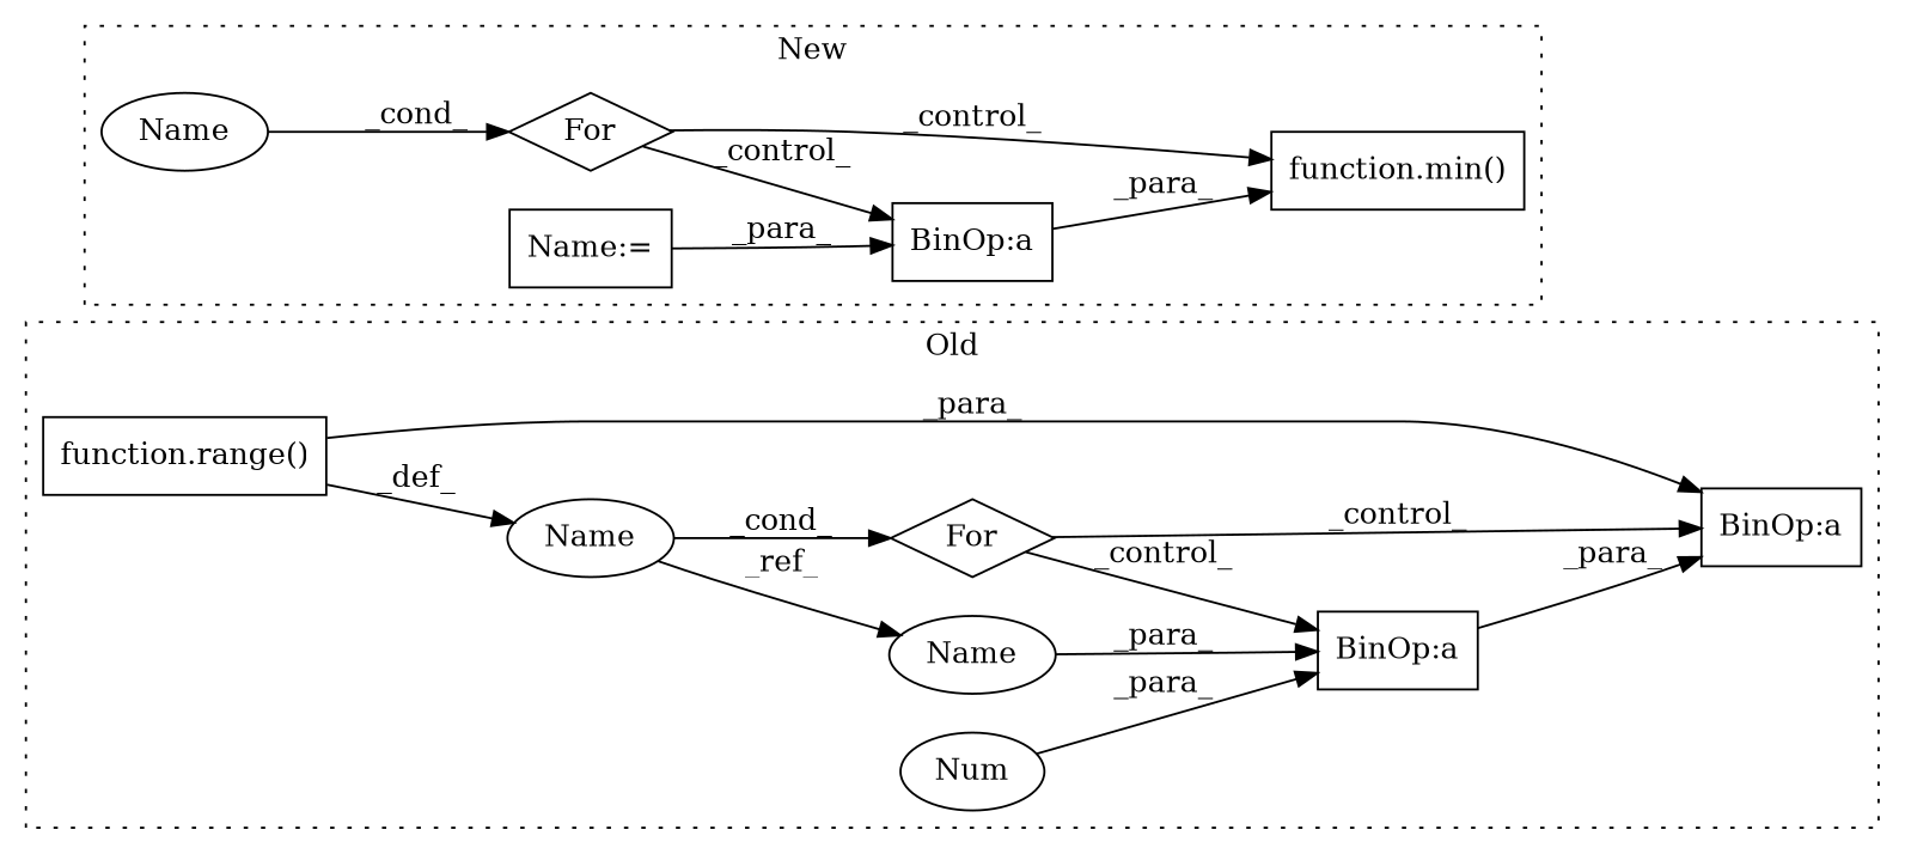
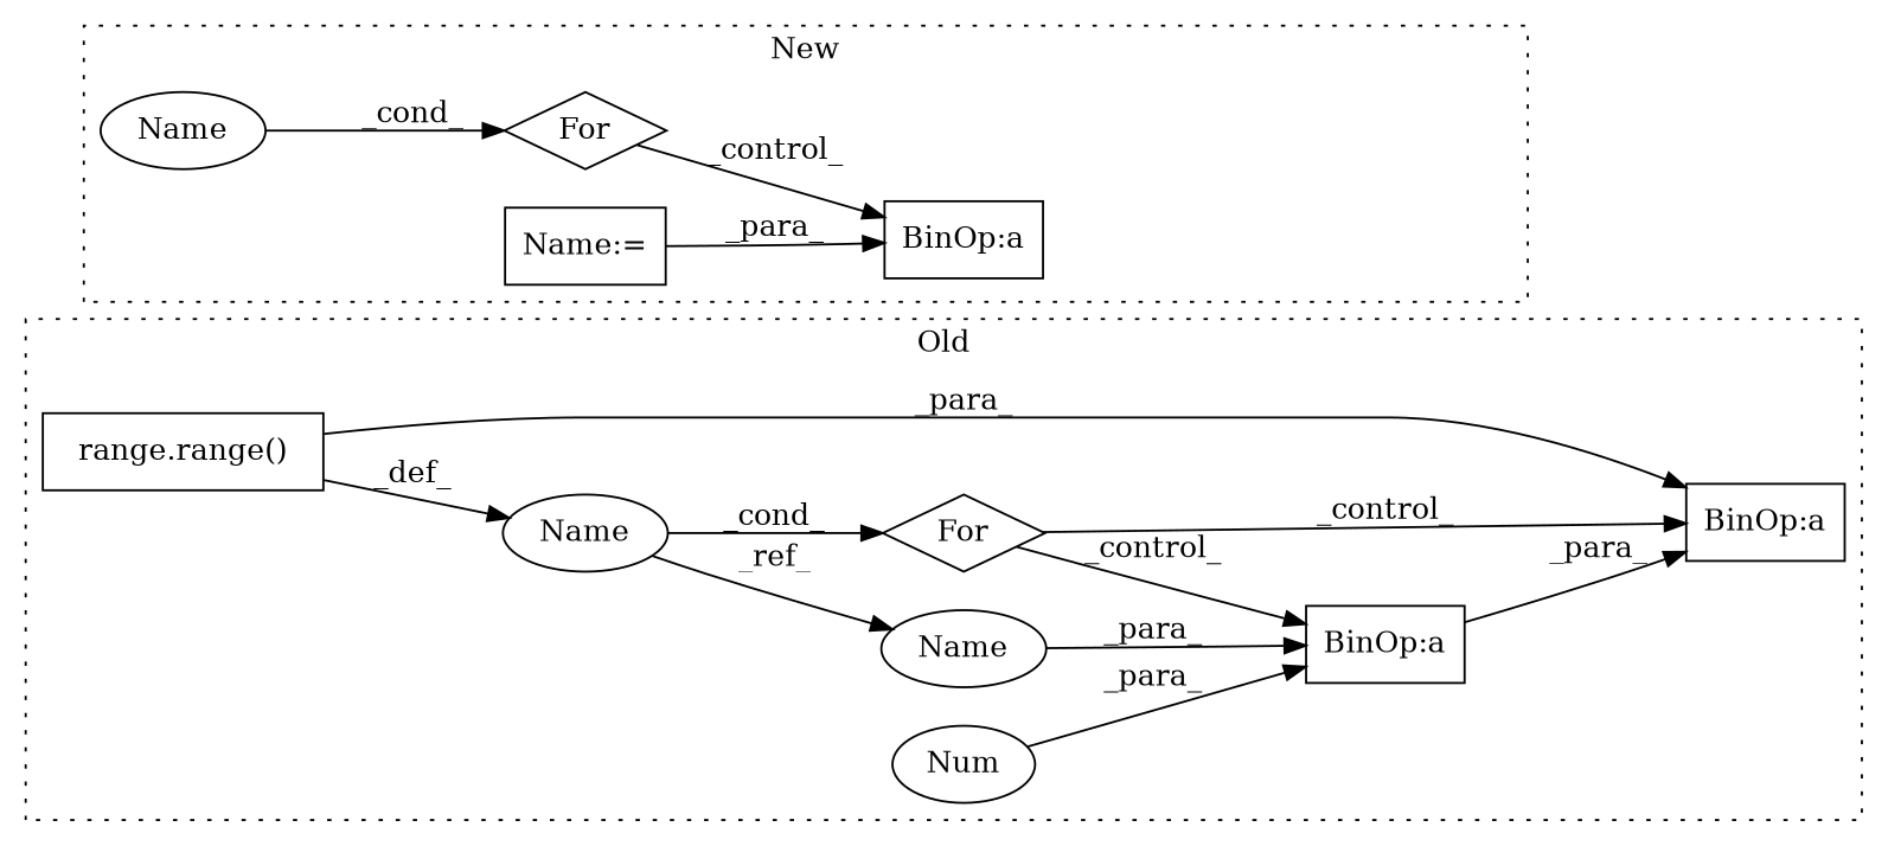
  digraph {
    rankdir=LR
    node [a=82 l=1 shape=box]
    n1 [a=107 l="4,5" label=For s="4754,4810" shape=diamond]
-   n2 [a=75 l="6,1" label="function.range()" s="4763,4809"]
+   n2 [a=75 l="6,1" label="range.range()" s="4763,4809"]
    n3 [l=3 label="BinOp:a" s=4879]
    n4 [a=76 label=Num s=4882 shape=ellipse]
    n5 [a=87 label=Name s=4758 shape=ellipse]
    n6 [l=4 label="BinOp:a" s=4873]
    n7 [a=87 label=Name s=4878 shape=ellipse]
-   n8 [a=75 l="4,1" label="function.min()" s="3253,3279"]
    n9 [label="BinOp:a" s=3263]
    n10 [a=87 label=Name s=3216 shape=ellipse]
    n11 [a=107 l="4,5" label=For s="3212,3238" shape=diamond]
    n12 [a=68 l=3 label="Name:=" s=3088]
    subgraph cluster_1 {
      label=Old
      style=dotted
      n1
      n2
      n3
      n4
      n5
      n6
      n7
    }
    subgraph cluster_2 {
      label=New
      style=dotted
-     n8
      n9
      n10
      n11
      n12
    }
    n1 -> n3 [label=_control_]
    n1 -> n6 [label=_control_]
    n2 -> n5 [label=_def_]
    n2 -> n6 [label=_para_]
    n3 -> n6 [label=_para_]
    n4 -> n3 [label=_para_]
    n5 -> n1 [label=_cond_]
    n5 -> n7 [label=_ref_]
    n7 -> n3 [label=_para_]
-   n9 -> n8 [label=_para_]
    n10 -> n11 [label=_cond_]
-   n11 -> n8 [label=_control_]
    n11 -> n9 [label=_control_]
    n12 -> n9 [label=_para_]
  }
